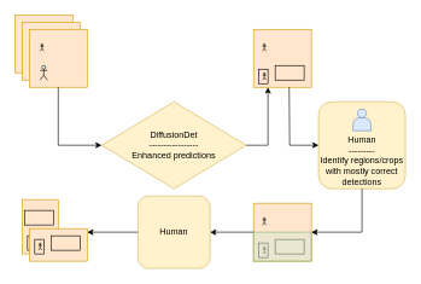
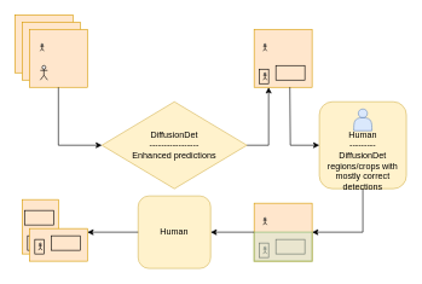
  <mxCell id="0" />
  <mxCell id="1" parent="0" />
  <mxCell id="2" value="" style="shape=image;html=1;verticalAlign=top;verticalLabelPosition=bottom;labelBackgroundColor=#ffffff;imageAspect=0;aspect=fixed;image=https://cdn4.iconfinder.com/data/icons/transportation-190/1000/carrier_office_people_person_people_carrier_people_business_success-128.png" parent="1" vertex="1"><mxGeometry x="27.5" y="50" width="40" height="40" as="geometry" /></mxCell>
  <mxCell id="3" value="" style="rounded=0;whiteSpace=wrap;html=1;fillColor=#ffe6cc;strokeColor=#d79b00;" parent="1" vertex="1"><mxGeometry x="30" y="275" width="50" height="75" as="geometry" /></mxCell>
  <mxCell id="4" value="" style="shape=umlActor;verticalLabelPosition=bottom;verticalAlign=top;html=1;outlineConnect=0;" parent="1" vertex="1"><mxGeometry x="42.5" y="330" width="5" height="10" as="geometry" /></mxCell>
  <mxCell id="5" value="" style="shape=image;html=1;verticalAlign=top;verticalLabelPosition=bottom;labelBackgroundColor=#ffffff;imageAspect=0;aspect=fixed;image=https://cdn4.iconfinder.com/data/icons/transportation-190/1000/carrier_office_people_person_people_carrier_people_business_success-128.png" parent="1" vertex="1"><mxGeometry x="30" y="280" width="40" height="40" as="geometry" /></mxCell>
  <mxCell id="6" value="" style="rounded=0;whiteSpace=wrap;html=1;fillColor=none;" parent="1" vertex="1"><mxGeometry x="33.75" y="290" width="40" height="20" as="geometry" /></mxCell>
  <mxCell id="7" value="" style="rounded=0;whiteSpace=wrap;html=1;fillColor=none;" parent="1" vertex="1"><mxGeometry x="37.5" y="325" width="12.5" height="20" as="geometry" /></mxCell>
  <mxCell id="8" value="" style="rounded=0;whiteSpace=wrap;html=1;fillColor=#ffe6cc;strokeColor=#d79b00;" parent="1" vertex="1"><mxGeometry x="40" y="315" width="80" height="45" as="geometry" /></mxCell>
  <mxCell id="9" value="DiffusionDet&lt;br&gt;-----------------&lt;br&gt;Enhanced predictions" style="rhombus;whiteSpace=wrap;html=1;fillColor=#fff2cc;strokeColor=#d6b656;" parent="1" vertex="1"><mxGeometry x="140" y="140" width="200" height="120" as="geometry" /></mxCell>
  <mxCell id="10" value="" style="whiteSpace=wrap;html=1;aspect=fixed;fillColor=#ffe6cc;strokeColor=#d79b00;gradientColor=none;fillStyle=auto;" parent="1" vertex="1"><mxGeometry x="20" y="20" width="80" height="80" as="geometry" /></mxCell>
  <mxCell id="11" value="" style="whiteSpace=wrap;html=1;aspect=fixed;fillColor=#ffe6cc;strokeColor=#d79b00;gradientColor=none;fillStyle=auto;" parent="1" vertex="1"><mxGeometry x="30" y="30" width="80" height="80" as="geometry" /></mxCell>
  <mxCell id="12" value="" style="whiteSpace=wrap;html=1;aspect=fixed;fillColor=#ffe6cc;strokeColor=#d79b00;gradientColor=none;fillStyle=auto;" parent="1" vertex="1"><mxGeometry x="40" y="40" width="80" height="80" as="geometry" /></mxCell>
  <mxCell id="13" value="" style="shape=umlActor;verticalLabelPosition=bottom;verticalAlign=top;html=1;outlineConnect=0;" parent="1" vertex="1"><mxGeometry x="55" y="90" width="10" height="20" as="geometry" /></mxCell>
  <mxCell id="14" value="" style="whiteSpace=wrap;html=1;aspect=fixed;fillColor=#ffe6cc;strokeColor=#d79b00;gradientColor=none;fillStyle=auto;" parent="1" vertex="1"><mxGeometry x="350" y="40" width="80" height="80" as="geometry" /></mxCell>
  <mxCell id="15" value="" style="shape=image;html=1;verticalAlign=top;verticalLabelPosition=bottom;labelBackgroundColor=#ffffff;imageAspect=0;aspect=fixed;image=https://cdn4.iconfinder.com/data/icons/transportation-190/1000/carrier_office_people_person_people_carrier_people_business_success-128.png" parent="1" vertex="1"><mxGeometry x="70" y="80" width="40" height="40" as="geometry" /></mxCell>
  <mxCell id="16" value="" style="shape=umlActor;verticalLabelPosition=bottom;verticalAlign=top;html=1;outlineConnect=0;" parent="1" vertex="1"><mxGeometry x="55" y="60" width="5" height="10" as="geometry" /></mxCell>
  <mxCell id="17" value="" style="endArrow=classic;html=1;rounded=0;exitX=0.25;exitY=1;exitDx=0;exitDy=0;entryX=0;entryY=0.5;entryDx=0;entryDy=0;" parent="1" source="15" target="9" edge="1"><mxGeometry width="50" height="50" relative="1" as="geometry"><mxPoint x="320" y="200" as="sourcePoint" /><mxPoint x="370" y="150" as="targetPoint" /><Array as="points"><mxPoint x="80" y="200" /></Array></mxGeometry></mxCell>
  <mxCell id="18" value="" style="shape=umlActor;verticalLabelPosition=bottom;verticalAlign=top;html=1;outlineConnect=0;" parent="1" vertex="1"><mxGeometry x="362.5" y="100" width="5" height="10" as="geometry" /></mxCell>
  <mxCell id="19" value="" style="shape=image;html=1;verticalAlign=top;verticalLabelPosition=bottom;labelBackgroundColor=#ffffff;imageAspect=0;aspect=fixed;image=https://cdn4.iconfinder.com/data/icons/transportation-190/1000/carrier_office_people_person_people_carrier_people_business_success-128.png" parent="1" vertex="1"><mxGeometry x="377.5" y="80" width="40" height="40" as="geometry" /></mxCell>
  <mxCell id="20" value="" style="shape=umlActor;verticalLabelPosition=bottom;verticalAlign=top;html=1;outlineConnect=0;" parent="1" vertex="1"><mxGeometry x="362.5" y="60" width="5" height="10" as="geometry" /></mxCell>
  <mxCell id="21" value="" style="endArrow=classic;html=1;rounded=0;exitX=1;exitY=0.5;exitDx=0;exitDy=0;entryX=0.25;entryY=1;entryDx=0;entryDy=0;" parent="1" source="9" target="14" edge="1"><mxGeometry width="50" height="50" relative="1" as="geometry"><mxPoint x="320" y="200" as="sourcePoint" /><mxPoint x="370" y="150" as="targetPoint" /><Array as="points"><mxPoint x="370" y="200" /></Array></mxGeometry></mxCell>
  <mxCell id="22" value="" style="rounded=0;whiteSpace=wrap;html=1;fillColor=none;" parent="1" vertex="1"><mxGeometry x="380" y="90" width="40" height="20" as="geometry" /></mxCell>
  <mxCell id="23" value="" style="rounded=0;whiteSpace=wrap;html=1;fillColor=none;" parent="1" vertex="1"><mxGeometry x="357.5" y="95" width="12.5" height="20" as="geometry" /></mxCell>
- <mxCell id="24" value="&lt;br&gt;&lt;br&gt;&lt;br&gt;Human&lt;br&gt;---------&lt;br&gt;Identify regions/crops with mostly correct detections" style="rounded=1;whiteSpace=wrap;html=1;fillColor=#fff2cc;strokeColor=#d6b656;" parent="1" vertex="1"><mxGeometry x="440" y="140" width="120" height="120" as="geometry" /></mxCell>
+ <mxCell id="24" value="&lt;br&gt;&lt;br&gt;&lt;br&gt;Human&lt;br&gt;---------&lt;br&gt;DiffusionDet regions/crops with mostly correct detections" style="rounded=1;whiteSpace=wrap;html=1;fillColor=#fff2cc;strokeColor=#d6b656;" parent="1" vertex="1"><mxGeometry x="440" y="140" width="120" height="120" as="geometry" /></mxCell>
  <mxCell id="25" value="" style="shape=actor;whiteSpace=wrap;html=1;fillColor=#dae8fc;strokeColor=#6c8ebf;" parent="1" vertex="1"><mxGeometry x="487.5" y="150" width="25" height="30" as="geometry" /></mxCell>
  <mxCell id="26" value="" style="endArrow=classic;html=1;rounded=0;exitX=0.545;exitY=0.997;exitDx=0;exitDy=0;entryX=0;entryY=0.5;entryDx=0;entryDy=0;exitPerimeter=0;" parent="1" source="19" target="24" edge="1"><mxGeometry width="50" height="50" relative="1" as="geometry"><mxPoint x="350" y="210" as="sourcePoint" /><mxPoint x="380" y="130" as="targetPoint" /><Array as="points"><mxPoint x="400" y="200" /></Array></mxGeometry></mxCell>
  <mxCell id="27" value="" style="shape=umlActor;verticalLabelPosition=bottom;verticalAlign=top;html=1;outlineConnect=0;" parent="1" vertex="1"><mxGeometry x="52.5" y="335" width="5" height="10" as="geometry" /></mxCell>
  <mxCell id="28" value="" style="shape=image;html=1;verticalAlign=top;verticalLabelPosition=bottom;labelBackgroundColor=#ffffff;imageAspect=0;aspect=fixed;image=https://cdn4.iconfinder.com/data/icons/transportation-190/1000/carrier_office_people_person_people_carrier_people_business_success-128.png" parent="1" vertex="1"><mxGeometry x="67.5" y="315" width="40" height="40" as="geometry" /></mxCell>
  <mxCell id="29" value="" style="rounded=0;whiteSpace=wrap;html=1;fillColor=none;" parent="1" vertex="1"><mxGeometry x="70" y="325" width="40" height="20" as="geometry" /></mxCell>
  <mxCell id="30" value="" style="rounded=0;whiteSpace=wrap;html=1;fillColor=none;" parent="1" vertex="1"><mxGeometry x="47.5" y="330" width="12.5" height="20" as="geometry" /></mxCell>
  <mxCell id="31" value="" style="endArrow=classic;html=1;rounded=0;exitX=0.5;exitY=1;exitDx=0;exitDy=0;entryX=1;entryY=0;entryDx=0;entryDy=0;" parent="1" source="24" edge="1"><mxGeometry width="50" height="50" relative="1" as="geometry"><mxPoint x="540" y="200" as="sourcePoint" /><mxPoint x="430" y="320" as="targetPoint" /><Array as="points"><mxPoint x="500" y="320" /></Array></mxGeometry></mxCell>
  <mxCell id="32" value="" style="whiteSpace=wrap;html=1;aspect=fixed;fillColor=#ffe6cc;strokeColor=#d79b00;gradientColor=none;fillStyle=auto;" parent="1" vertex="1"><mxGeometry x="350" y="280" width="80" height="80" as="geometry" /></mxCell>
  <mxCell id="33" value="" style="shape=umlActor;verticalLabelPosition=bottom;verticalAlign=top;html=1;outlineConnect=0;" parent="1" vertex="1"><mxGeometry x="362.5" y="340" width="5" height="10" as="geometry" /></mxCell>
  <mxCell id="34" value="" style="shape=image;html=1;verticalAlign=top;verticalLabelPosition=bottom;labelBackgroundColor=#ffffff;imageAspect=0;aspect=fixed;image=https://cdn4.iconfinder.com/data/icons/transportation-190/1000/carrier_office_people_person_people_carrier_people_business_success-128.png" parent="1" vertex="1"><mxGeometry x="377.5" y="320" width="40" height="40" as="geometry" /></mxCell>
  <mxCell id="35" value="" style="shape=umlActor;verticalLabelPosition=bottom;verticalAlign=top;html=1;outlineConnect=0;" parent="1" vertex="1"><mxGeometry x="362.5" y="300" width="5" height="10" as="geometry" /></mxCell>
  <mxCell id="36" value="" style="rounded=0;whiteSpace=wrap;html=1;fillColor=none;" parent="1" vertex="1"><mxGeometry x="380" y="330" width="40" height="20" as="geometry" /></mxCell>
  <mxCell id="37" value="" style="rounded=0;whiteSpace=wrap;html=1;fillColor=none;" parent="1" vertex="1"><mxGeometry x="357.5" y="335" width="12.5" height="20" as="geometry" /></mxCell>
  <mxCell id="38" value="" style="rounded=0;whiteSpace=wrap;html=1;fillColor=#d5e8d4;strokeColor=#82b366;opacity=50;strokeWidth=2;" parent="1" vertex="1"><mxGeometry x="350" y="320" width="80" height="40" as="geometry" /></mxCell>
  <mxCell id="39" value="Human" style="rounded=1;whiteSpace=wrap;html=1;fillColor=#fff2cc;strokeColor=#d6b656;" parent="1" vertex="1"><mxGeometry x="190" y="270" width="100" height="100" as="geometry" /></mxCell>
  <mxCell id="40" value="" style="endArrow=classic;html=1;rounded=0;exitX=0;exitY=0;exitDx=0;exitDy=0;entryX=1;entryY=0;entryDx=0;entryDy=0;" parent="1" source="38" edge="1"><mxGeometry width="50" height="50" relative="1" as="geometry"><mxPoint x="350" y="260" as="sourcePoint" /><mxPoint x="290" y="320" as="targetPoint" /><Array as="points"><mxPoint x="350" y="320" /></Array></mxGeometry></mxCell>
  <mxCell id="41" value="" style="endArrow=classic;html=1;rounded=0;exitX=0;exitY=0;exitDx=0;exitDy=0;entryX=1;entryY=0.111;entryDx=0;entryDy=0;entryPerimeter=0;" parent="1" edge="1" target="8"><mxGeometry width="50" height="50" relative="1" as="geometry"><mxPoint x="190" y="320" as="sourcePoint" /><mxPoint x="130" y="320" as="targetPoint" /><Array as="points"><mxPoint x="190" y="320" /></Array></mxGeometry></mxCell>
